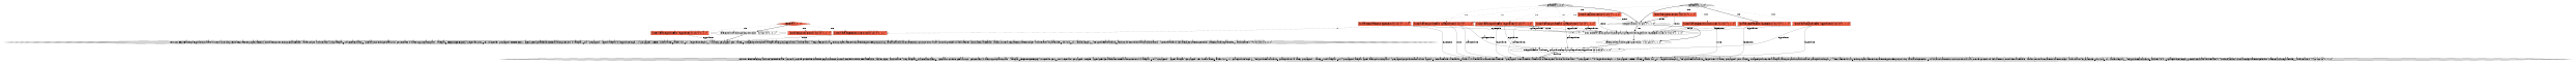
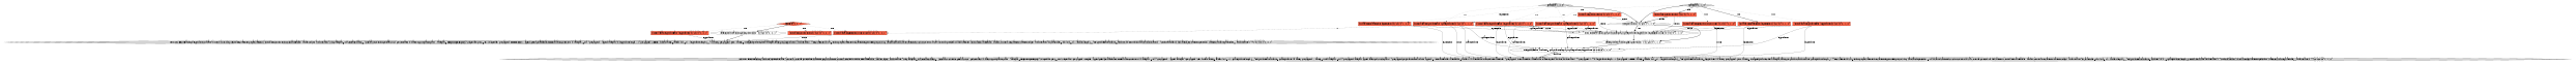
  digraph {
    node [fillcolor=tomato shape=box style=filled]
    edge [style=solid]
    n1 [fillcolor=lightgray label="return new ExecuteBatchImpl(attributes,keysReceiver,false){@NotNull @Override protected DBCStatement prepareStatement(@NotNull DBCSession session,DBDValueHandler(( handlers,Object(( attributeValues){String tableAlias = nullSQLDialect dialect = ((SQLDataSource)session.getDataSource()).getSQLDialect()if (dialect.supportsAliasInUpdate()) {tableAlias = DEFAULT_TABLE_ALIAS}StringBuilder query = new StringBuilder()query.append(\"UPDATE \").append(getFullyQualifiedName(DBPEvaluationContext.DML))if (tableAlias != null) {query.append(' ').append(tableAlias)}query.append(\"SET \")boolean hasKey = falsefor (int i = 0 i < updateAttributes.length i++){DBSAttributeBase attribute = updateAttributes(i(if (hasKey) query.append(\",\")hasKey = trueif (tableAlias != null) {query.append(tableAlias).append(dialect.getStructSeparator())}query.append(getAttributeName(attribute)).append(\"=\")DBDValueHandler valueHandler = handlers(i(if (valueHandler instanceof DBDValueBinder) {query.append(((DBDValueBinder)valueHandler).makeQueryBind(attribute,attributeValues(i())}{query.append(\"?\")}}if (keyAttributes.length > 0) {query.append(\"WHERE \")hasKey = falsefor (int i = 0 i < keyAttributes.length i++){DBSAttributeBase attribute = keyAttributes(i(if (hasKey) query.append(\" AND \")hasKey = trueappendAttributeCriteria(tableAlias,dialect,query,attribute,attributeValues(updateAttributes.length + i()}}DBCStatement dbStat = session.prepareStatement(DBCStatementType.QUERY,query.toString(),false,false,keysReceiver != null)dbStat.setStatementSource(source)return dbStat}@Override protected void bindStatement(@NotNull DBDValueHandler(( handlers,@NotNull DBCStatement statement,Object(( attributeValues){int paramIndex = 0for (int k = 0 k < handlers.length k++){DBSAttributeBase attribute = attributes(k(if (k >= updateAttributes.length && DBUtils.isNullValue(attributeValues(k()) {continue}handlers(k(.bindValueObject(statement.getSession(),statement,attribute,paramIndex++,attributeValues(k()}}}@@@8@@@['1', '1', '0']" shape=ellipse]
    n2 [label="@NotNull final DBSAttributeBase(( updateAttributes@@@2@@@['1', '1', '0']"]
    n3 [label="@NotNull final DBCExecutionSource source@@@2@@@['0', '0', '1']"]
    n4 [fillcolor=white label="return insertData(session,ArrayUtils.concatArrays(updateAttributes,keyAttributes),keysReceiver,source)@@@4@@@['1', '1', '0']" shape=ellipse]
    n5 [fillcolor=white label="DBSAttributeBase(( attributes = ArrayUtils.concatArrays(updateAttributes,keyAttributes)@@@7@@@['1', '1', '0']" shape=ellipse]
    n6 [fillcolor=lightgray label="return new ExecuteBatchImpl(keyAttributes,null,false){@NotNull @Override protected DBCStatement prepareStatement(@NotNull DBCSession session,DBDValueHandler(( handlers,Object(( attributeValues){String tableAlias = nullSQLDialect dialect = ((SQLDataSource)session.getDataSource()).getSQLDialect()if (dialect.supportsAliasInUpdate()) {tableAlias = DEFAULT_TABLE_ALIAS}StringBuilder query = new StringBuilder()query.append(\"DELETE FROM \").append(getFullyQualifiedName(DBPEvaluationContext.DML))if (tableAlias != null) {query.append(' ').append(tableAlias)}if (keyAttributes.length > 0) {query.append(\"WHERE \")boolean hasKey = falsefor (int i = 0 i < keyAttributes.length i++){if (hasKey) query.append(\" AND \")hasKey = trueappendAttributeCriteria(tableAlias,dialect,query,keyAttributes(i(,attributeValues(i()}}DBCStatement dbStat = session.prepareStatement(DBCStatementType.QUERY,query.toString(),false,false,false)dbStat.setStatementSource(source)return dbStat}@Override protected void bindStatement(@NotNull DBDValueHandler(( handlers,@NotNull DBCStatement statement,Object(( attributeValues){int paramIndex = 0for (int k = 0 k < handlers.length k++){DBSAttributeBase attribute = attributes(k(if (DBUtils.isNullValue(attributeValues(k()) {continue}handlers(k(.bindValueObject(statement.getSession(),statement,attribute,paramIndex++,attributeValues(k()}}}@@@4@@@['0', '0', '1']" shape=ellipse]
    n7 [fillcolor=white label="readRequiredMeta(session.getProgressMonitor())@@@6@@@['1', '1', '0']" shape=ellipse]
    n8 [label="@Nullable DBDDataReceiver keysReceiver@@@2@@@['1', '0', '0']"]
    n9 [label="@NotNull final DBSAttributeBase(( updateAttributes@@@2@@@['1', '0', '0']"]
    n10 [label="@NotNull final DBCExecutionSource source@@@2@@@['0', '1', '0']"]
    n11 [fillcolor=white label="readRequiredMeta(session.getProgressMonitor())@@@3@@@['0', '0', '1']" shape=ellipse]
    n12 [label="deleteData['0', '0', '1']" shape=diamond]
    n13 [label="@NotNull final DBSAttributeBase(( keyAttributes@@@2@@@['0', '0', '1']"]
    n14 [label="@NotNull DBCSession session@@@2@@@['0', '0', '1']"]
    n15 [label="@Nullable DBDDataReceiver keysReceiver@@@2@@@['0', '1', '0']"]
    n16 [fillcolor=lightgray label="updateData['0', '1', '0']" shape=diamond]
    n17 [label="@NotNull final DBSAttributeBase(( keyAttributes@@@2@@@['0', '1', '0']"]
    n18 [fillcolor=white label="useUpsert(session)@@@3@@@['1', '1', '0']" shape=diamond]
    n19 [label="@NotNull DBCSession session@@@2@@@['0', '1', '0']"]
    n20 [label="@NotNull DBCSession session@@@2@@@['1', '0', '0']"]
    n21 [label="@NotNull final DBSAttributeBase(( keyAttributes@@@2@@@['1', '0', '0']"]
    n22 [fillcolor=lightgray label="updateData['1', '0', '0']" shape=diamond]
    n2 -> n1 [label=source]
    n2 -> n1 [label=updateAttributes]
    n2 -> n3 [label=0 style=dashed]
    n2 -> n4 [label=source]
    n2 -> n4 [label=updateAttributes]
    n2 -> n5 [label=updateAttributes]
    n3 -> n6 [label=source]
    n4 -> n7 [style=bold]
    n5 -> n1 [label=attributes]
    n5 -> n1 [style=bold]
    n7 -> n5 [style=bold]
    n8 -> n1 [label=keysReceiver]
    n8 -> n4 [label=keysReceiver]
    n9 -> n1 [label=updateAttributes]
    n9 -> n4 [label=updateAttributes]
    n9 -> n5 [label=updateAttributes]
    n10 -> n1 [label=source]
    n10 -> n4 [label=source]
    n11 -> n6 [style=bold]
    n12 -> n3 [label=true style=dotted]
    n12 -> n11 [style=bold]
    n12 -> n13 [label=true style=dotted]
    n12 -> n14 [label=true style=dotted]
    n13 -> n6 [label=keyAttributes]
    n15 -> n1 [label=keysReceiver]
    n15 -> n4 [label=keysReceiver]
    n16 -> n2 [label=true style=dotted]
    n16 -> n10 [label=true style=dotted]
    n16 -> n15 [label=true style=bold]
    n16 -> n17 [label=true style=dotted]
    n16 -> n18 [style=bold]
-   n16 -> n19 [label=true style=dotted]
+   n16 -> n19 [label=true style=bold]
    n17 -> n1 [label=keyAttributes]
    n17 -> n4 [label=keyAttributes]
    n17 -> n5 [label=keyAttributes]
    n18 -> n4 [label=true style=dotted]
    n18 -> n4 [style=bold]
    n18 -> n7 [style=bold]
    n19 -> n4 [label=session]
    n19 -> n18 [label=session style=bold]
    n20 -> n4 [label=session]
    n20 -> n18 [label=session]
    n21 -> n1 [label=keyAttributes]
    n21 -> n4 [label=keyAttributes]
    n21 -> n5 [label=keyAttributes]
    n22 -> n2 [label=true style=dotted]
-   n22 -> n8 [label=true style=dotted]
+   n22 -> n8 [label=keysReceiver style=dotted]
    n22 -> n9 [label=true style=dotted]
    n22 -> n18 [style=bold]
    n22 -> n20 [label=true style=dotted]
    n22 -> n21 [label=true style=dotted]
  }
